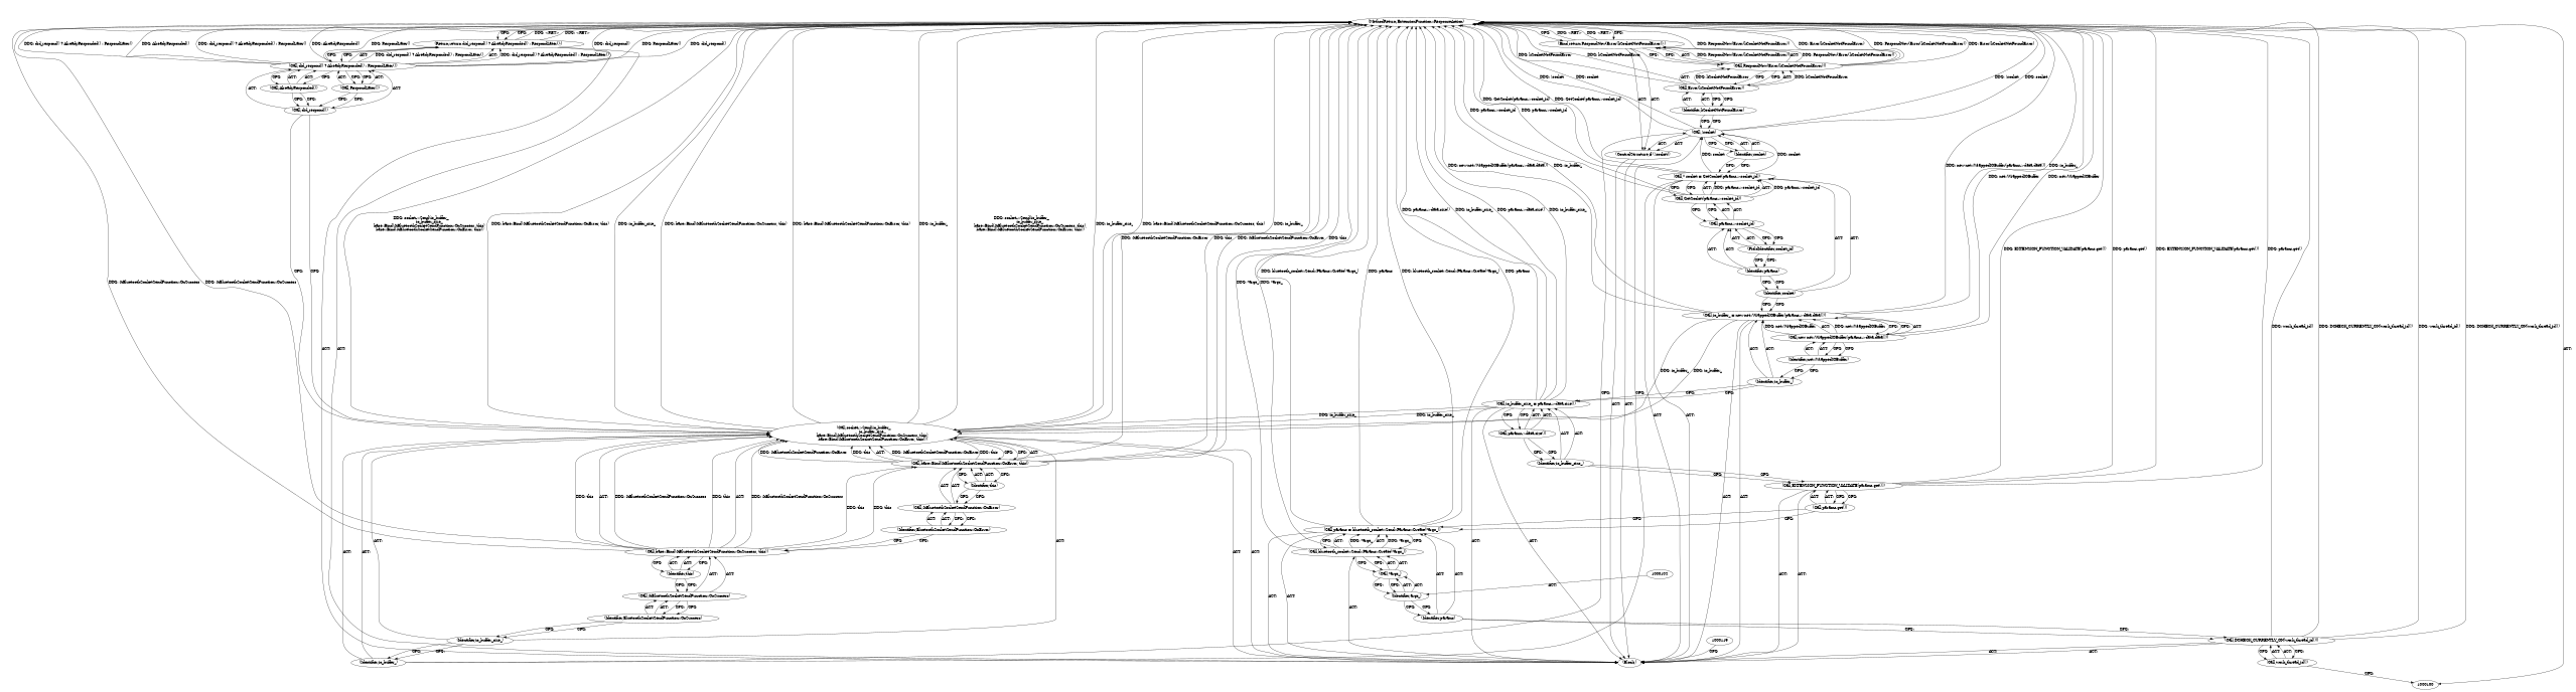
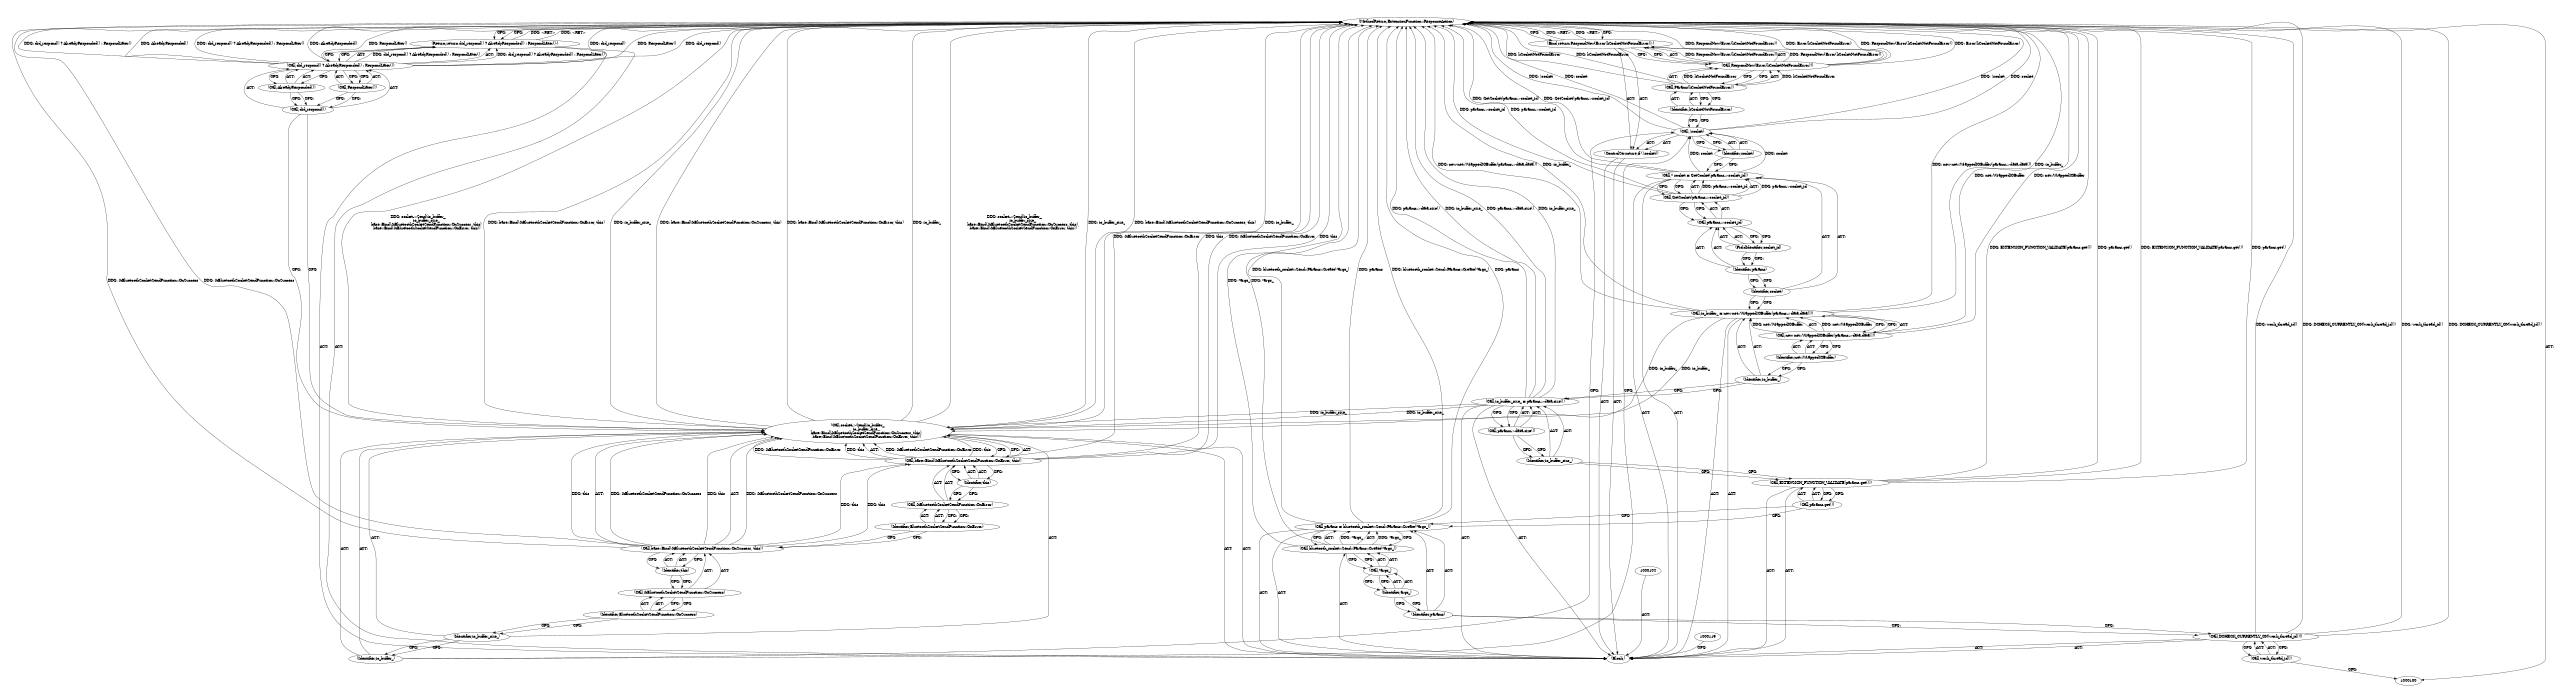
  digraph {
    n1 [label="(MethodReturn,ExtensionFunction::ResponseAction)"]
    n2 [label="(Bind,return RespondNow(Error(kSocketNotFoundError));)"]
    n3 [label="(Return,return did_respond() ? AlreadyResponded() : RespondLater();)"]
    1000100
    n5 [label="(ControlStructure,if (!socket))"]
    n6 [label="(Call,RespondNow(Error(kSocketNotFoundError)))"]
    n7 [label="(Block,)"]
    n8 [label="(Call,did_respond() ? AlreadyResponded() : RespondLater())"]
    n9 [label="(Call,bluetooth_socket::Send::Params::Create(*args_))"]
    n10 [label="(Call,* socket = GetSocket(params->socket_id))"]
    n11 [label="(Call,GetSocket(params->socket_id))"]
    n12 [label="(Call,!socket)"]
    n13 [label="(Call,params->socket_id)"]
    n14 [label="(Identifier,socket)"]
    n15 [label="(Identifier,socket)"]
    n16 [label="(Call,io_buffer_ = new net::WrappedIOBuffer(params->data.data()))"]
    n17 [label="(Call,socket->Send(io_buffer_,\n               io_buffer_size_,\n               base::Bind(&BluetoothSocketSendFunction::OnSuccess, this),\n               base::Bind(&BluetoothSocketSendFunction::OnError, this)))"]
    n18 [label="(Call,new net::WrappedIOBuffer(params->data.data()))"]
    n19 [label="(FieldIdentifier,socket_id)"]
    n20 [label="(Identifier,params)"]
-   n21 [label="(Call,Error(kSocketNotFoundError))"]
+   n21 [label="(Call,Params(kSocketNotFoundError))"]
    n22 [label="(Identifier,kSocketNotFoundError)"]
    n23 [label="(Identifier,io_buffer_)"]
    n24 [label="(Call,base::Bind(&BluetoothSocketSendFunction::OnError, this))"]
    n25 [label="(Identifier,this)"]
    n26 [label="(Identifier,io_buffer_size_)"]
    n27 [label="(Call,base::Bind(&BluetoothSocketSendFunction::OnSuccess, this))"]
    n28 [label="(Identifier,this)"]
    n29 [label="(Call,&BluetoothSocketSendFunction::OnSuccess)"]
    n30 [label="(Identifier,BluetoothSocketSendFunction::OnSuccess)"]
    n31 [label="(Call,&BluetoothSocketSendFunction::OnError)"]
    n32 [label="(Identifier,BluetoothSocketSendFunction::OnError)"]
    n33 [label="(Call,AlreadyResponded())"]
    n34 [label="(Call,RespondLater())"]
    n35 [label="(Call,did_respond())"]
    n36 [label="(Call,work_thread_id())"]
    n37 [label="(Call,DCHECK_CURRENTLY_ON(work_thread_id()))"]
    n38 [label="(Call,*args_)"]
    n39 [label="(Call,params = bluetooth_socket::Send::Params::Create(*args_))"]
    n40 [label="(Identifier,args_)"]
    n41 [label="(Identifier,params)"]
    n42 [label="(Call,EXTENSION_FUNCTION_VALIDATE(params.get()))"]
    n43 [label="(Call,params.get())"]
    n44 [label="(Call,io_buffer_size_ = params->data.size())"]
    n45 [label="(Call,params->data.size())"]
    n46 [label="(Identifier,io_buffer_size_)"]
    n47 [label="(Identifier,net::WrappedIOBuffer)"]
    n48 [label="(Identifier,io_buffer_)"]
    1000104
    1000119
    n1 -> n2 [label="CFG: "]
    n1 -> n2 [label="CFG: "]
    n1 -> n3 [label="CFG: "]
    n1 -> n3 [label="CFG: "]
    n1 -> 1000100 [label="AST: "]
    n2 -> n1 [label="DDG: <RET>"]
    n2 -> n1 [label="DDG: <RET>"]
    n2 -> n5 [label="AST: "]
    n2 -> n5 [label="AST: "]
    n2 -> n6 [label="CFG: "]
    n2 -> n6 [label="CFG: "]
    n3 -> n1 [label="DDG: <RET>"]
    n3 -> n1 [label="DDG: <RET>"]
    n3 -> n7 [label="AST: "]
    n3 -> n7 [label="AST: "]
    n3 -> n8 [label="CFG: "]
    n3 -> n8 [label="CFG: "]
    n5 -> n7 [label="AST: "]
    n5 -> n7 [label="AST: "]
    n6 -> n1 [label="DDG: RespondNow(Error(kSocketNotFoundError))"]
    n6 -> n1 [label="DDG: Error(kSocketNotFoundError)"]
    n6 -> n1 [label="DDG: RespondNow(Error(kSocketNotFoundError))"]
    n6 -> n1 [label="DDG: Error(kSocketNotFoundError)"]
    n6 -> n2 [label="AST: "]
    n6 -> n2 [label="DDG: RespondNow(Error(kSocketNotFoundError))"]
    n6 -> n2 [label="AST: "]
    n6 -> n2 [label="DDG: RespondNow(Error(kSocketNotFoundError))"]
    n6 -> n21 [label="CFG: "]
    n6 -> n21 [label="CFG: "]
    n7 -> n9 [label="AST: "]
    n8 -> n1 [label="DDG: RespondLater()"]
    n8 -> n1 [label="DDG: did_respond()"]
    n8 -> n1 [label="DDG: did_respond() ? AlreadyResponded() : RespondLater()"]
    n8 -> n1 [label="DDG: AlreadyResponded()"]
    n8 -> n1 [label="DDG: RespondLater()"]
    n8 -> n1 [label="DDG: did_respond()"]
    n8 -> n1 [label="DDG: did_respond() ? AlreadyResponded() : RespondLater()"]
    n8 -> n1 [label="DDG: AlreadyResponded()"]
    n8 -> n3 [label="AST: "]
    n8 -> n3 [label="DDG: did_respond() ? AlreadyResponded() : RespondLater()"]
    n8 -> n3 [label="AST: "]
    n8 -> n3 [label="DDG: did_respond() ? AlreadyResponded() : RespondLater()"]
    n8 -> n33 [label="CFG: "]
    n8 -> n33 [label="CFG: "]
    n8 -> n34 [label="CFG: "]
    n8 -> n34 [label="CFG: "]
    n9 -> n1 [label="DDG: *args_"]
    n9 -> n1 [label="DDG: *args_"]
    n9 -> n38 [label="CFG: "]
    n9 -> n38 [label="CFG: "]
    n9 -> n39 [label="AST: "]
    n9 -> n39 [label="DDG: *args_"]
    n9 -> n39 [label="AST: "]
    n9 -> n39 [label="DDG: *args_"]
    n10 -> n1 [label="DDG: GetSocket(params->socket_id)"]
    n10 -> n1 [label="DDG: GetSocket(params->socket_id)"]
    n10 -> n7 [label="AST: "]
    n10 -> n7 [label="AST: "]
    n10 -> n11 [label="CFG: "]
    n10 -> n11 [label="CFG: "]
    n10 -> n12 [label="DDG: socket"]
    n10 -> n12 [label="DDG: socket"]
    n11 -> n1 [label="DDG: params->socket_id"]
    n11 -> n1 [label="DDG: params->socket_id"]
    n11 -> n10 [label="AST: "]
    n11 -> n10 [label="DDG: params->socket_id"]
    n11 -> n10 [label="AST: "]
    n11 -> n10 [label="DDG: params->socket_id"]
    n11 -> n13 [label="CFG: "]
    n11 -> n13 [label="CFG: "]
    n12 -> n1 [label="DDG: !socket"]
    n12 -> n1 [label="DDG: socket"]
    n12 -> n1 [label="DDG: !socket"]
    n12 -> n1 [label="DDG: socket"]
    n12 -> n5 [label="AST: "]
    n12 -> n5 [label="AST: "]
    n12 -> n14 [label="CFG: "]
    n12 -> n14 [label="CFG: "]
    n13 -> n11 [label="AST: "]
    n13 -> n11 [label="AST: "]
    n13 -> n19 [label="CFG: "]
    n13 -> n19 [label="CFG: "]
    n14 -> n10 [label="CFG: "]
    n14 -> n10 [label="CFG: "]
    n14 -> n12 [label="AST: "]
    n14 -> n12 [label="AST: "]
    n15 -> n10 [label="AST: "]
    n15 -> n10 [label="AST: "]
    n15 -> n16 [label="CFG: "]
    n15 -> n16 [label="CFG: "]
    n16 -> n1 [label="DDG: new net::WrappedIOBuffer(params->data.data())"]
    n16 -> n1 [label="DDG: io_buffer_"]
    n16 -> n1 [label="DDG: new net::WrappedIOBuffer(params->data.data())"]
    n16 -> n1 [label="DDG: io_buffer_"]
    n16 -> n7 [label="AST: "]
    n16 -> n7 [label="AST: "]
    n16 -> n17 [label="DDG: io_buffer_"]
    n16 -> n17 [label="DDG: io_buffer_"]
    n16 -> n18 [label="CFG: "]
    n16 -> n18 [label="CFG: "]
    n17 -> n1 [label="DDG: base::Bind(&BluetoothSocketSendFunction::OnError, this)"]
    n17 -> n1 [label="DDG: io_buffer_"]
    n17 -> n1 [label="DDG: socket->Send(io_buffer_,\n               io_buffer_size_,\n               base::Bind(&BluetoothSocketSendFunction::OnSuccess, this),\n               base::Bind(&BluetoothSocketSendFunction::OnError, this))"]
    n17 -> n1 [label="DDG: io_buffer_size_"]
    n17 -> n1 [label="DDG: base::Bind(&BluetoothSocketSendFunction::OnSuccess, this)"]
    n17 -> n1 [label="DDG: base::Bind(&BluetoothSocketSendFunction::OnError, this)"]
    n17 -> n1 [label="DDG: io_buffer_"]
    n17 -> n1 [label="DDG: socket->Send(io_buffer_,\n               io_buffer_size_,\n               base::Bind(&BluetoothSocketSendFunction::OnSuccess, this),\n               base::Bind(&BluetoothSocketSendFunction::OnError, this))"]
    n17 -> n1 [label="DDG: io_buffer_size_"]
    n17 -> n1 [label="DDG: base::Bind(&BluetoothSocketSendFunction::OnSuccess, this)"]
    n17 -> n7 [label="AST: "]
    n17 -> n7 [label="AST: "]
    n17 -> n24 [label="CFG: "]
    n17 -> n24 [label="CFG: "]
    n18 -> n1 [label="DDG: net::WrappedIOBuffer"]
    n18 -> n1 [label="DDG: net::WrappedIOBuffer"]
    n18 -> n16 [label="AST: "]
    n18 -> n16 [label="DDG: net::WrappedIOBuffer"]
    n18 -> n16 [label="AST: "]
    n18 -> n16 [label="DDG: net::WrappedIOBuffer"]
    n18 -> n47 [label="CFG: "]
    n18 -> n47 [label="CFG: "]
    n19 -> n13 [label="AST: "]
    n19 -> n13 [label="AST: "]
    n19 -> n20 [label="CFG: "]
    n19 -> n20 [label="CFG: "]
    n20 -> n13 [label="AST: "]
    n20 -> n13 [label="AST: "]
    n20 -> n15 [label="CFG: "]
    n20 -> n15 [label="CFG: "]
    n21 -> n1 [label="DDG: kSocketNotFoundError"]
    n21 -> n1 [label="DDG: kSocketNotFoundError"]
    n21 -> n6 [label="AST: "]
    n21 -> n6 [label="DDG: kSocketNotFoundError"]
    n21 -> n6 [label="AST: "]
    n21 -> n6 [label="DDG: kSocketNotFoundError"]
    n21 -> n22 [label="CFG: "]
    n21 -> n22 [label="CFG: "]
    n22 -> n12 [label="CFG: "]
    n22 -> n12 [label="CFG: "]
    n22 -> n21 [label="AST: "]
    n22 -> n21 [label="AST: "]
    n23 -> n12 [label="CFG: "]
    n23 -> n12 [label="CFG: "]
    n23 -> n17 [label="AST: "]
    n23 -> n17 [label="AST: "]
    n24 -> n1 [label="DDG: &BluetoothSocketSendFunction::OnError"]
    n24 -> n1 [label="DDG: this"]
    n24 -> n1 [label="DDG: &BluetoothSocketSendFunction::OnError"]
    n24 -> n1 [label="DDG: this"]
    n24 -> n17 [label="AST: "]
    n24 -> n17 [label="DDG: &BluetoothSocketSendFunction::OnError"]
    n24 -> n17 [label="DDG: this"]
    n24 -> n17 [label="AST: "]
    n24 -> n17 [label="DDG: &BluetoothSocketSendFunction::OnError"]
    n24 -> n17 [label="DDG: this"]
    n24 -> n25 [label="CFG: "]
    n24 -> n25 [label="CFG: "]
    n25 -> n24 [label="AST: "]
    n25 -> n24 [label="AST: "]
    n25 -> n31 [label="CFG: "]
    n25 -> n31 [label="CFG: "]
    n26 -> n17 [label="AST: "]
    n26 -> n17 [label="AST: "]
    n26 -> n23 [label="CFG: "]
    n26 -> n23 [label="CFG: "]
    n27 -> n1 [label="DDG: &BluetoothSocketSendFunction::OnSuccess"]
    n27 -> n1 [label="DDG: &BluetoothSocketSendFunction::OnSuccess"]
    n27 -> n17 [label="AST: "]
    n27 -> n17 [label="DDG: &BluetoothSocketSendFunction::OnSuccess"]
    n27 -> n17 [label="DDG: this"]
    n27 -> n17 [label="AST: "]
    n27 -> n17 [label="DDG: &BluetoothSocketSendFunction::OnSuccess"]
    n27 -> n17 [label="DDG: this"]
    n27 -> n24 [label="DDG: this"]
    n27 -> n24 [label="DDG: this"]
    n27 -> n28 [label="CFG: "]
    n27 -> n28 [label="CFG: "]
    n28 -> n27 [label="AST: "]
    n28 -> n27 [label="AST: "]
    n28 -> n29 [label="CFG: "]
    n28 -> n29 [label="CFG: "]
    n29 -> n27 [label="AST: "]
    n29 -> n27 [label="AST: "]
    n29 -> n30 [label="CFG: "]
    n29 -> n30 [label="CFG: "]
    n30 -> n26 [label="CFG: "]
    n30 -> n26 [label="CFG: "]
    n30 -> n29 [label="AST: "]
    n30 -> n29 [label="AST: "]
    n31 -> n24 [label="AST: "]
    n31 -> n24 [label="AST: "]
    n31 -> n32 [label="CFG: "]
    n31 -> n32 [label="CFG: "]
    n32 -> n27 [label="CFG: "]
    n32 -> n27 [label="CFG: "]
    n32 -> n31 [label="AST: "]
    n32 -> n31 [label="AST: "]
    n33 -> n8 [label="AST: "]
    n33 -> n8 [label="AST: "]
    n33 -> n35 [label="CFG: "]
    n33 -> n35 [label="CFG: "]
    n34 -> n8 [label="AST: "]
    n34 -> n8 [label="AST: "]
    n34 -> n35 [label="CFG: "]
    n34 -> n35 [label="CFG: "]
    n35 -> n8 [label="AST: "]
    n35 -> n8 [label="AST: "]
    n35 -> n17 [label="CFG: "]
    n35 -> n17 [label="CFG: "]
    n36 -> 1000100 [label="CFG: "]
    n36 -> n37 [label="AST: "]
    n36 -> n37 [label="AST: "]
    n37 -> n1 [label="DDG: work_thread_id()"]
    n37 -> n1 [label="DDG: DCHECK_CURRENTLY_ON(work_thread_id())"]
    n37 -> n1 [label="DDG: work_thread_id()"]
    n37 -> n1 [label="DDG: DCHECK_CURRENTLY_ON(work_thread_id())"]
    n37 -> n7 [label="AST: "]
    n37 -> n7 [label="AST: "]
    n37 -> n36 [label="CFG: "]
    n37 -> n36 [label="CFG: "]
    n38 -> n9 [label="AST: "]
    n38 -> n9 [label="AST: "]
    n38 -> n40 [label="CFG: "]
    n38 -> n40 [label="CFG: "]
    n39 -> n1 [label="DDG: bluetooth_socket::Send::Params::Create(*args_)"]
    n39 -> n1 [label="DDG: params"]
    n39 -> n1 [label="DDG: bluetooth_socket::Send::Params::Create(*args_)"]
    n39 -> n1 [label="DDG: params"]
    n39 -> n7 [label="AST: "]
    n39 -> n7 [label="AST: "]
    n39 -> n9 [label="CFG: "]
    n39 -> n9 [label="CFG: "]
    n40 -> n38 [label="AST: "]
    n40 -> n38 [label="AST: "]
    n40 -> n41 [label="CFG: "]
    n40 -> n41 [label="CFG: "]
    n41 -> n37 [label="CFG: "]
    n41 -> n37 [label="CFG: "]
    n41 -> n39 [label="AST: "]
    n41 -> n39 [label="AST: "]
    n42 -> n1 [label="DDG: EXTENSION_FUNCTION_VALIDATE(params.get())"]
    n42 -> n1 [label="DDG: params.get()"]
    n42 -> n1 [label="DDG: EXTENSION_FUNCTION_VALIDATE(params.get())"]
    n42 -> n1 [label="DDG: params.get()"]
    n42 -> n7 [label="AST: "]
    n42 -> n7 [label="AST: "]
    n42 -> n43 [label="CFG: "]
    n42 -> n43 [label="CFG: "]
    n43 -> n39 [label="CFG: "]
    n43 -> n39 [label="CFG: "]
    n43 -> n42 [label="AST: "]
    n43 -> n42 [label="AST: "]
    n44 -> n1 [label="DDG: params->data.size()"]
    n44 -> n1 [label="DDG: io_buffer_size_"]
    n44 -> n1 [label="DDG: params->data.size()"]
    n44 -> n1 [label="DDG: io_buffer_size_"]
    n44 -> n7 [label="AST: "]
    n44 -> n7 [label="AST: "]
    n44 -> n17 [label="DDG: io_buffer_size_"]
    n44 -> n17 [label="DDG: io_buffer_size_"]
    n44 -> n45 [label="CFG: "]
    n44 -> n45 [label="CFG: "]
    n45 -> n44 [label="AST: "]
    n45 -> n44 [label="AST: "]
    n45 -> n46 [label="CFG: "]
    n45 -> n46 [label="CFG: "]
    n46 -> n42 [label="CFG: "]
    n46 -> n42 [label="CFG: "]
    n46 -> n44 [label="AST: "]
    n46 -> n44 [label="AST: "]
    n47 -> n18 [label="AST: "]
    n47 -> n18 [label="AST: "]
    n47 -> n48 [label="CFG: "]
    n47 -> n48 [label="CFG: "]
    n48 -> n16 [label="AST: "]
    n48 -> n16 [label="AST: "]
    n48 -> n44 [label="CFG: "]
    n48 -> n44 [label="CFG: "]
-   1000104 -> n40 [label="AST: "]
+   1000104 -> n7 [label="AST: "]
    1000119 -> n7 [label="CFG: "]
  }
